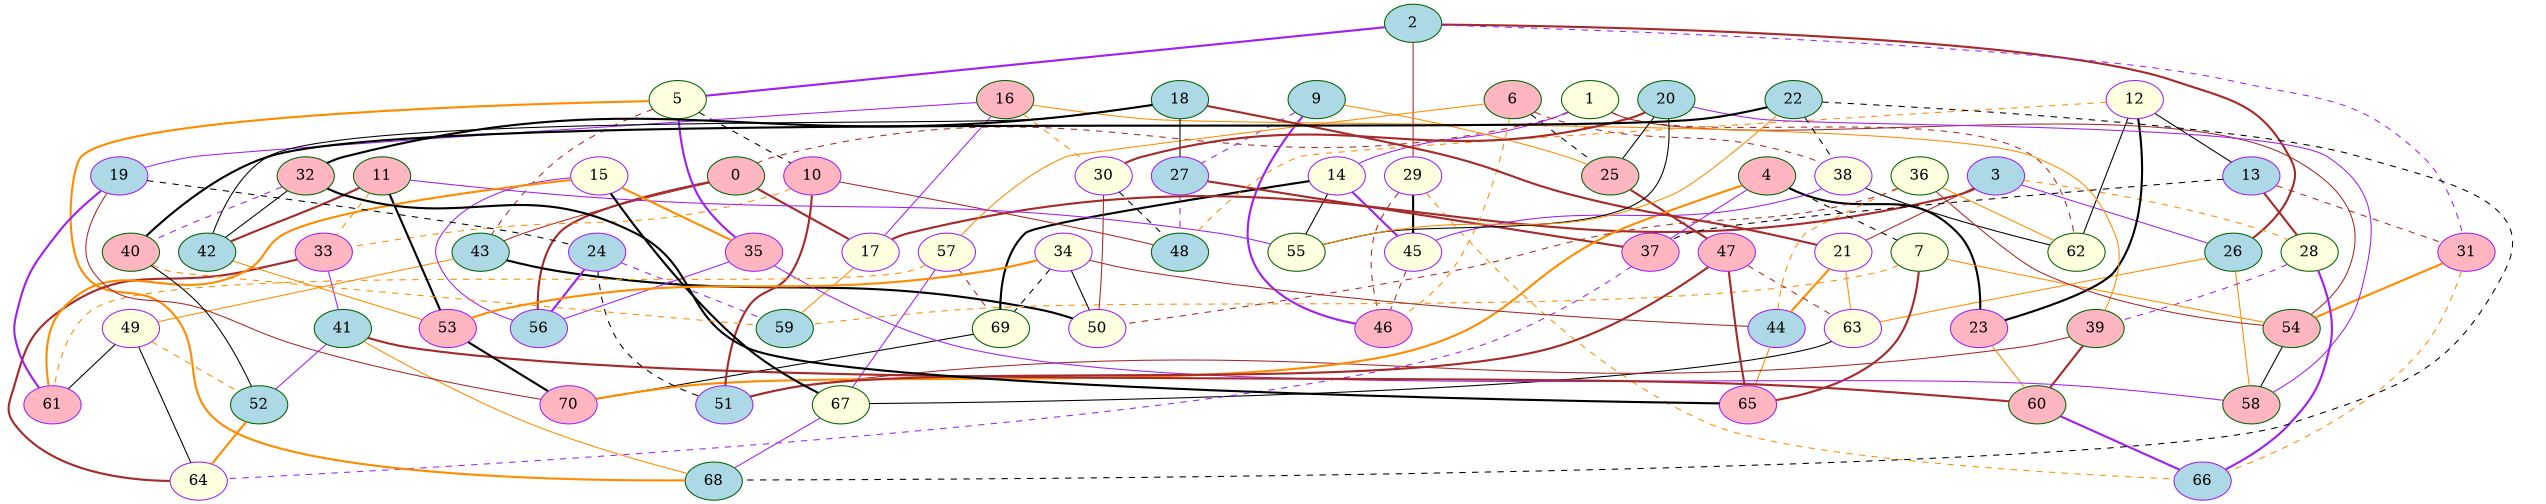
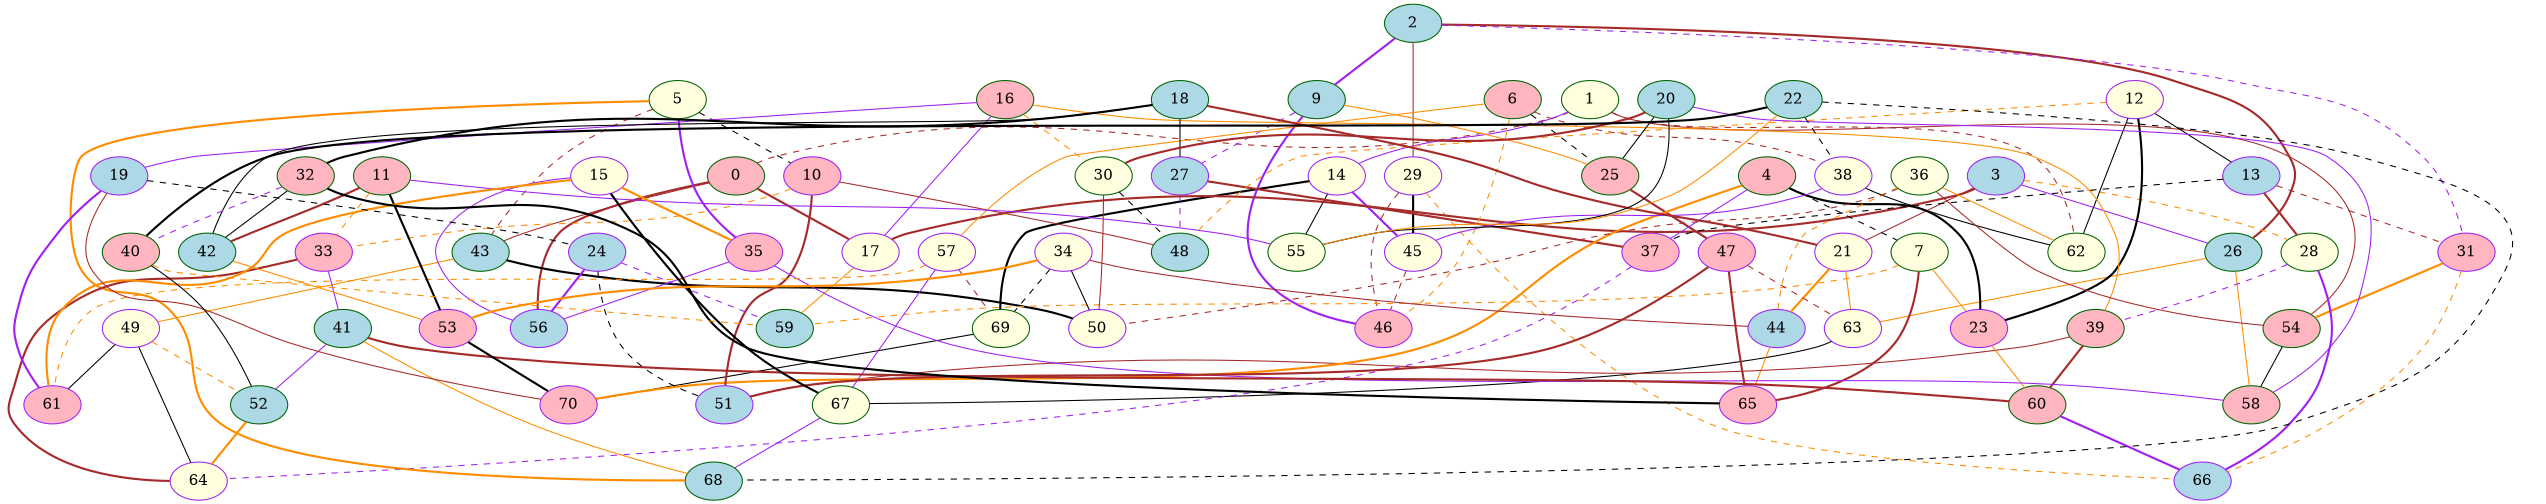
  graph {
    node [color=darkgreen fillcolor=lightpink style=filled]
    edge [color=brown style=solid]
    n1 [label=0]
    1 [fillcolor=lightyellow]
    14 [color=purple fillcolor=lightyellow]
    54
    62 [fillcolor=lightyellow]
    17 [color=purple fillcolor=lightyellow]
    43 [fillcolor=lightblue]
    56 [color=purple fillcolor=lightblue]
    55 [fillcolor=lightyellow]
    45 [color=purple fillcolor=lightyellow]
    69 [fillcolor=lightyellow]
    58
    2 [fillcolor=lightblue]
    9 [fillcolor=lightblue]
    26 [fillcolor=lightblue]
    29 [color=purple fillcolor=lightyellow]
    31 [color=purple]
    25
    46 [color=purple]
    27 [color=purple fillcolor=lightblue]
    63 [color=purple fillcolor=lightyellow]
    66 [color=purple fillcolor=lightblue]
    3 [color=purple fillcolor=lightblue]
    21 [color=purple fillcolor=lightyellow]
    28 [fillcolor=lightyellow]
    59 [fillcolor=lightblue]
    44 [color=purple fillcolor=lightblue]
    39
    4
    7 [fillcolor=lightyellow]
    23 [color=purple]
    37 [color=purple]
    70 [color=purple]
    65 [color=purple]
    60
    64 [color=purple fillcolor=lightyellow]
    10 [color=purple]
    5 [fillcolor=lightyellow]
    35 [color=purple]
    68 [fillcolor=lightblue]
    33 [color=purple]
    48 [fillcolor=lightblue]
    51 [color=purple fillcolor=lightblue]
    50 [color=purple fillcolor=lightyellow]
    49 [color=purple fillcolor=lightyellow]
    6
    38 [color=purple fillcolor=lightyellow]
    57 [color=purple fillcolor=lightyellow]
    47 [color=purple]
    61 [color=purple]
    67 [fillcolor=lightyellow]
    41 [fillcolor=lightblue]
    11
    42 [fillcolor=lightblue]
    53 [color=purple]
    12 [color=purple fillcolor=lightyellow]
    13 [color=purple fillcolor=lightblue]
    15 [color=purple fillcolor=lightyellow]
    16
    19 [color=purple fillcolor=lightblue]
-   30 [color=purple fillcolor=lightyellow]
+   30 [fillcolor=lightyellow]
    24 [color=purple fillcolor=lightblue]
    18 [fillcolor=lightblue]
    32
    40
    20 [fillcolor=lightblue]
    22 [fillcolor=lightblue]
    52 [fillcolor=lightblue]
    34 [color=purple fillcolor=lightyellow]
    36 [fillcolor=lightyellow]
    n1 -- 17 [style=bold]
    n1 -- 43
    n1 -- 56 [style=bold]
    1 -- n1 [style=dashed]
    1 -- 14 [color=purple]
    1 -- 54
    1 -- 62 [style=dashed]
    14 -- 55 [color=black]
    14 -- 45 [color=purple style=bold]
    14 -- 69 [color=black style=bold]
    54 -- 58 [color=black]
    17 -- 59 [color=darkorange]
    43 -- 50 [color=black style=bold]
    43 -- 49 [color=darkorange]
    45 -- 46 [style=dashed]
    69 -- 70 [color=black]
-   2 -- 5 [color=purple style=bold]
+   2 -- 9 [color=purple style=bold]
    2 -- 26 [style=bold]
    2 -- 29
    2 -- 31 [color=purple style=dashed]
    9 -- 25 [color=darkorange]
    9 -- 46 [color=purple style=bold]
    9 -- 27 [color=purple style=dashed]
    26 -- 58 [color=darkorange]
    26 -- 63 [color=darkorange]
    29 -- 45 [color=black style=bold]
    29 -- 46 [style=dashed]
    29 -- 66 [color=darkorange style=dashed]
    31 -- 54 [color=darkorange style=bold]
    31 -- 66 [color=darkorange style=dashed]
    25 -- 47 [style=bold]
    27 -- 37 [style=bold]
    27 -- 48 [color=purple style=dashed]
    63 -- 67 [color=black]
    3 -- 17 [style=bold]
    3 -- 26 [color=purple]
    3 -- 21
    3 -- 28 [color=darkorange style=dashed]
    21 -- 63 [color=darkorange]
    21 -- 44 [color=darkorange style=bold]
    28 -- 66 [color=purple style=bold]
    28 -- 39 [color=purple style=dashed]
    44 -- 65 [color=darkorange]
    39 -- 60 [style=bold]
    39 -- 51
    4 -- 7 [color=black style=dashed]
    4 -- 23 [color=black style=bold]
    4 -- 37 [color=purple]
    4 -- 70 [color=darkorange style=bold]
    7 -- 59 [color=darkorange style=dashed]
-   7 -- 54 [color=darkorange]
+   7 -- 23 [color=darkorange]
    7 -- 65 [style=bold]
    23 -- 60 [color=darkorange]
    37 -- 64 [color=purple style=dashed]
    60 -- 66 [color=purple style=bold]
    10 -- 33 [color=darkorange style=dashed]
    10 -- 48
    10 -- 51 [style=bold]
    5 -- 43 [style=dashed]
    5 -- 10 [color=black style=dashed]
    5 -- 35 [color=purple style=bold]
    5 -- 68 [color=darkorange style=bold]
    35 -- 56 [color=purple]
    35 -- 58 [color=purple]
    33 -- 64 [style=bold]
    33 -- 41 [color=purple]
    49 -- 64 [color=black]
    49 -- 61 [color=black]
    49 -- 52 [color=darkorange style=dashed]
    6 -- 25 [color=black style=dashed]
    6 -- 46 [color=darkorange style=dashed]
    6 -- 38 [style=dashed]
    6 -- 57 [color=darkorange]
    38 -- 62 [color=black]
    38 -- 45 [color=purple]
    57 -- 69 [style=dashed]
    57 -- 61 [color=darkorange style=dashed]
    57 -- 67 [color=purple]
    47 -- 63 [style=dashed]
    47 -- 65 [style=bold]
    47 -- 51 [style=bold]
    67 -- 68 [color=purple]
    41 -- 60 [style=bold]
    41 -- 68 [color=darkorange]
    41 -- 52 [color=purple]
    11 -- 55 [color=purple]
    11 -- 33 [color=darkorange style=dashed]
    11 -- 42 [style=bold]
    11 -- 53 [color=black style=bold]
    42 -- 53 [color=darkorange]
    53 -- 70 [color=black style=bold]
    12 -- 62 [color=black]
    12 -- 23 [color=black style=bold]
    12 -- 48 [color=darkorange style=dashed]
    12 -- 13 [color=black]
    13 -- 31 [style=dashed]
    13 -- 28 [style=bold]
    13 -- 37 [color=black style=dashed]
    15 -- 56 [color=purple]
    15 -- 35 [color=darkorange style=bold]
    15 -- 61 [color=darkorange style=bold]
    15 -- 67 [color=black style=bold]
    16 -- 17 [color=purple]
    16 -- 39 [color=darkorange]
    16 -- 19 [color=purple]
    16 -- 30 [color=darkorange style=dashed]
    19 -- 70
    19 -- 61 [color=purple style=bold]
    19 -- 24 [color=black style=dashed]
    30 -- 48 [color=black style=dashed]
    30 -- 50
    24 -- 56 [color=purple style=bold]
    24 -- 59 [color=purple style=dashed]
    24 -- 51 [color=black style=dashed]
    18 -- 27 [color=black]
    18 -- 21 [style=bold]
    18 -- 42 [color=black]
    18 -- 32 [color=black style=bold]
    32 -- 65 [color=black style=bold]
    32 -- 42 [color=black]
    32 -- 40 [color=purple style=dashed]
    40 -- 59 [color=darkorange style=dashed]
    40 -- 52 [color=black]
    20 -- 55 [color=black]
    20 -- 58 [color=purple]
    20 -- 25 [color=black]
    20 -- 30 [style=bold]
    22 -- 55 [color=darkorange]
    22 -- 68 [color=black style=dashed]
    22 -- 38 [color=black style=dashed]
    22 -- 40 [color=black style=bold]
    52 -- 64 [color=darkorange style=bold]
    34 -- 69 [color=black style=dashed]
    34 -- 44
    34 -- 50 [color=black]
    34 -- 53 [color=darkorange style=bold]
    36 -- 54
    36 -- 62 [color=darkorange]
    36 -- 44 [color=darkorange style=dashed]
    36 -- 50 [style=dashed]
  }
